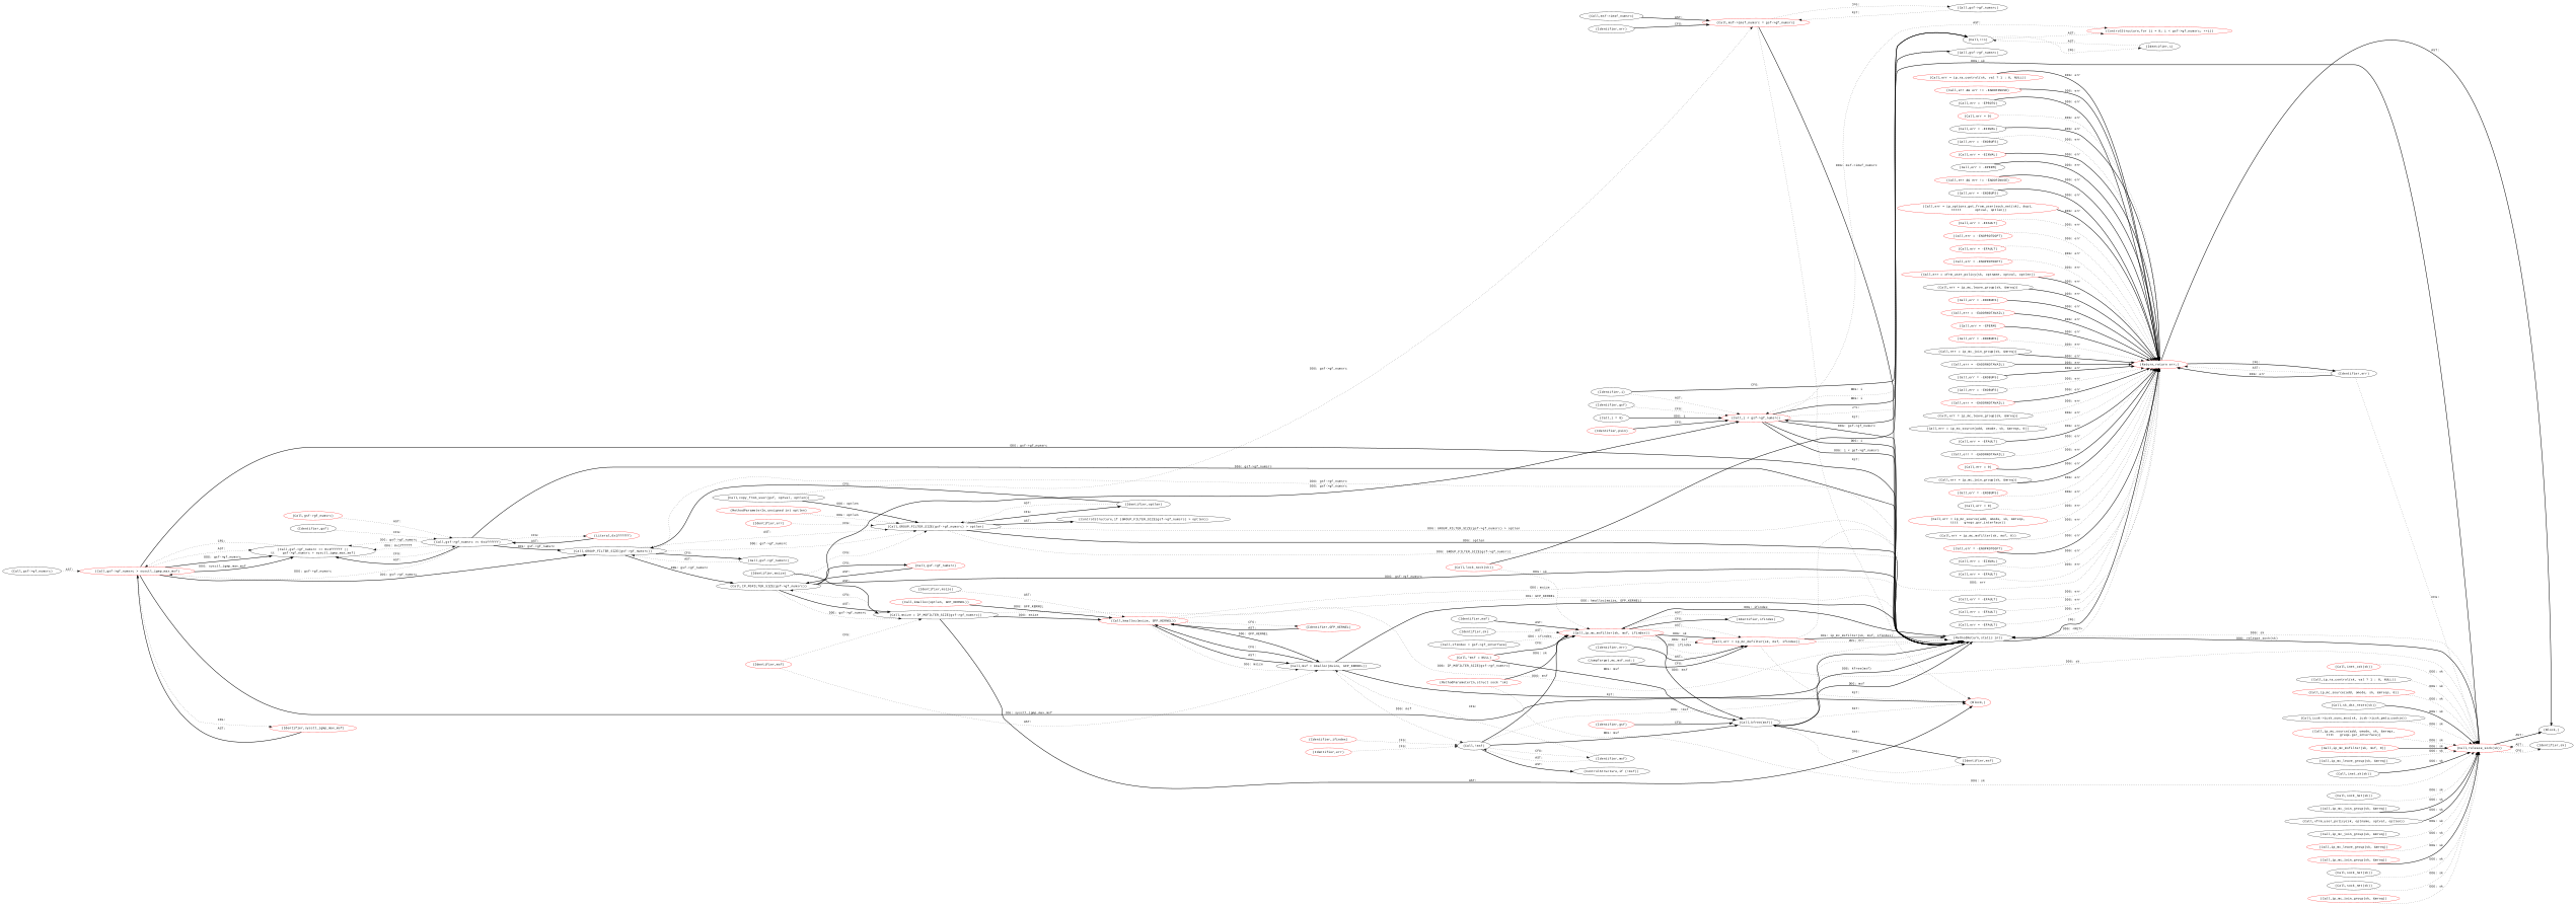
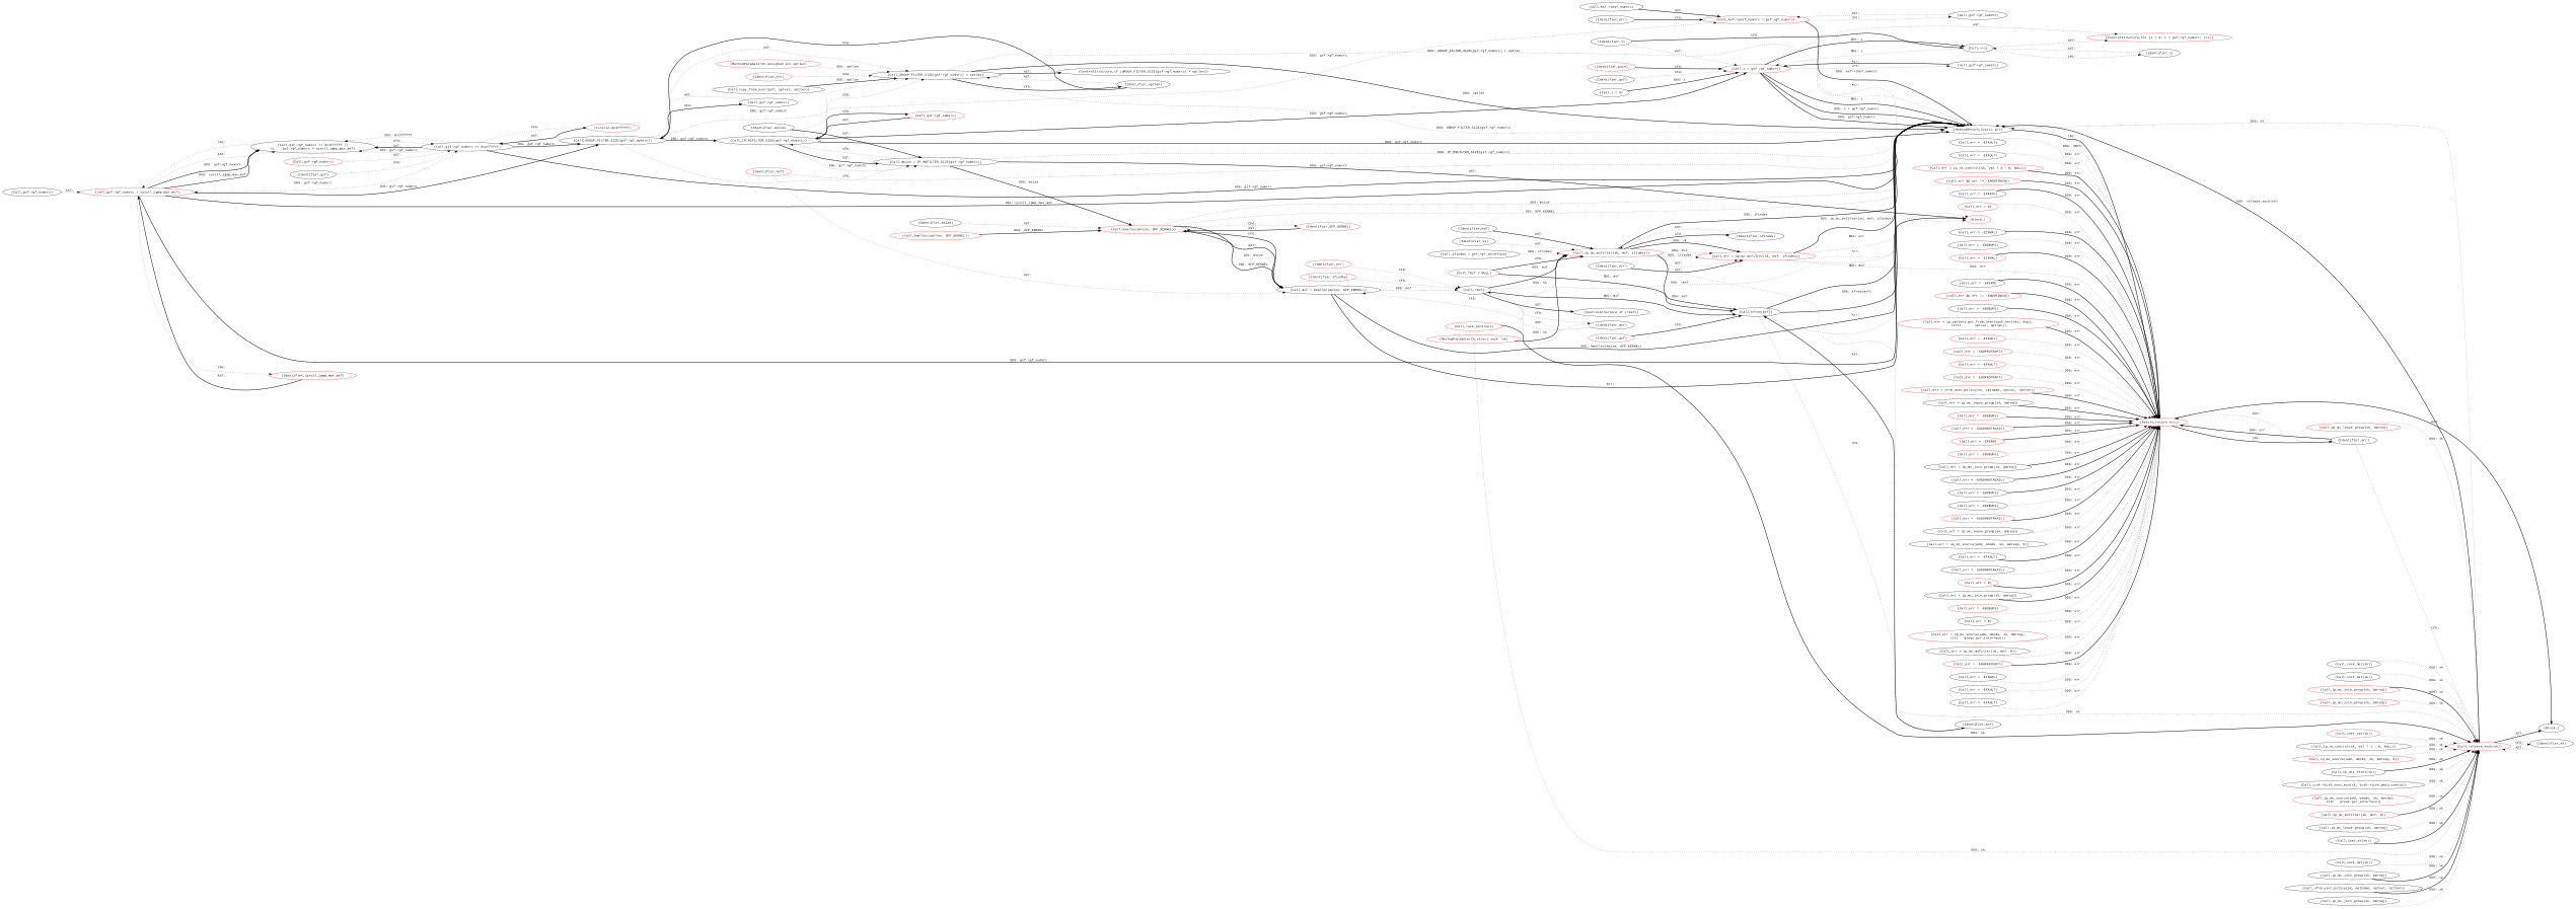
  digraph {
    fontname="Liberation Mono"
    rankdir=LR
    node [color=black fontname="Liberation Mono"]
    edge [fontname="Liberation Mono" style=dotted]
    n1 [label="(Call,GROUP_FILTER_SIZE(gsf->gf_numsrc))"]
    n2 [label="(Call,GROUP_FILTER_SIZE(gsf->gf_numsrc) > optlen)"]
    n3 [label="(Call,IP_MSFILTER_SIZE(gsf->gf_numsrc))"]
    n4 [label="(MethodReturn,static int)"]
    n5 [label="(Call,gsf->gf_numsrc)"]
    n6 [label="(Identifier,optlen)"]
    n7 [label="(ControlStructure,if (GROUP_FILTER_SIZE(gsf->gf_numsrc) > optlen))"]
    n8 [label="(Call,msize = IP_MSFILTER_SIZE(gsf->gf_numsrc))"]
    n9 [color=red label="(Call,msf->imsf_numsrc = gsf->gf_numsrc)"]
    n10 [color=red label="(Call,i < gsf->gf_numsrc)"]
    n11 [color=red label="(Call,gsf->gf_numsrc)"]
    n12 [color=red label="(Return,return err;)"]
    n13 [color=red label="(Call,gsf->gf_numsrc > sysctl_igmp_max_msf)"]
    n14 [label="(Call,gsf->gf_numsrc >= 0x1ffffff ||\n\t\t    gsf->gf_numsrc > sysctl_igmp_max_msf)"]
    n15 [color=red label="(Identifier,sysctl_igmp_max_msf)"]
    n16 [label="(Call,gsf->gf_numsrc >= 0x1ffffff)"]
    n17 [color=red label="(Literal,0x1ffffff)"]
    n18 [color=red label="(Call,kmalloc(msize, GFP_KERNEL))"]
    n19 [color=red label="(Block,)"]
    n20 [label="(Call,gsf->gf_numsrc)"]
    n21 [label="(Call,++i)"]
    n22 [color=red label="(ControlStructure,for (i = 0; i < gsf->gf_numsrc; ++i))"]
    n23 [label="(Call,gsf->gf_numsrc)"]
    n24 [label="(Call,msf = kmalloc(msize, GFP_KERNEL))"]
    n25 [color=red label="(Identifier,GFP_KERNEL)"]
    n26 [label="(Call,!msf)"]
    n27 [color=red label="(Call,ip_mc_msfilter(sk, msf, ifindex))"]
    n28 [label="(Call,kfree(msf))"]
    n29 [label="(Identifier,msf)"]
    n30 [label="(ControlStructure,if (!msf))"]
    n31 [color=red label="(Call,err = ip_mc_msfilter(sk, msf, ifindex))"]
    n32 [color=red label="(Call,release_sock(sk))"]
    n33 [label="(Identifier,ifindex)"]
    n34 [label="(Identifier,msf)"]
    n35 [label="(Block,)"]
    n36 [label="(Identifier,sk)"]
    n37 [label="(Identifier,err)"]
    n38 [label="(Identifier,i)"]
    n39 [color=red label="(Call,inet_csk(sk))"]
    n40 [label="(Call,err = -EPROTO)"]
    n41 [color=red label="(Identifier,gsf)"]
    n42 [color=red label="(Identifier,msf)"]
    n43 [label="(Call,ip_ra_control(sk, val ? 1 : 0, NULL))"]
    n44 [color=red label="(Call,ip_mc_source(add, omode, sk, &mreqs, 0))"]
    n45 [color=red label="(Call,err = 0)"]
    n46 [label="(Call,err = -EINVAL)"]
    n47 [label="(Call,err = -ENOBUFS)"]
    n48 [color=red label="(Call,err = -EINVAL)"]
    n49 [label="(Call,sk_dst_reset(sk))"]
    n50 [label="(Call,err = -EPERM)"]
    n51 [label="(Call,icsk->icsk_sync_mss(sk, icsk->icsk_pmtu_cookie))"]
    n52 [color=red label="(Identifier,err)"]
    n53 [label="(Call,i = 0)"]
    n54 [color=red label="(Call,err && err != -EADDRINUSE)"]
    n55 [label="(Call,err = -ENOBUFS)"]
    n56 [color=red label="(Call,err = ip_options_get_from_user(sock_net(sk), &opt,\n \t\t\t\t\t       optval, optlen))"]
    n57 [color=red label="(Call,err = -EFAULT)"]
    n58 [color=red label="(Call,err = -ENOPROTOOPT)"]
    n59 [color=red label="(Call,err = -EFAULT)"]
    n60 [label="(Call,msf->imsf_numsrc)"]
    n61 [color=red label="(Call,err = -ENOPROTOOPT)"]
    n62 [color=red label="(Call,err = xfrm_user_policy(sk, optname, optval, optlen))"]
    n63 [label="(Call,err = ip_mc_leave_group(sk, &mreq))"]
    n64 [color=red label="(Call,ip_mc_source(add, omode, sk, &mreqs,\n\t\t\t\t   greqs.gsr_interface))"]
    n65 [label="(Identifier,err)"]
    n66 [color=red label="(Call,err = -ENOBUFS)"]
    n67 [color=red label="(Call,ip_mc_msfilter(sk, msf, 0))"]
    n68 [label="(Call,ip_mc_leave_group(sk, &mreq))"]
    n69 [label="(Call,inet_sk(sk))"]
    n70 [color=red label="(Call,err = -EADDRNOTAVAIL)"]
    n71 [color=red label="(Call,err = -EPERM)"]
    n72 [color=red label="(Call,err = -ENOBUFS)"]
    n73 [label="(Call,err = ip_mc_join_group(sk, &mreq))"]
    n74 [label="(Identifier,sk)"]
    n75 [color=red label="(MethodParameterIn,struct sock *sk)"]
    n76 [label="(Call,err = -EADDRNOTAVAIL)"]
    n77 [label="(Identifier,err)"]
    n78 [label="(Call,copy_from_user(gsf, optval, optlen))"]
    n79 [label="(Call,err = -ENOBUFS)"]
    n80 [label="(Identifier,msize)"]
    n81 [label="(Call,err = -ENOBUFS)"]
    n82 [label="(Identifier,msize)"]
    n83 [color=red label="(Call,err = -EADDRNOTAVAIL)"]
    n84 [label="(Call,err = ip_mc_leave_group(sk, &mreq))"]
    n85 [label="(Call,sock_net(sk))"]
    n86 [label="(Call,err = ip_mc_source(add, omode, sk, &mreqs, 0))"]
    n87 [label="(Call,ip_mc_join_group(sk, &mreq))"]
    n88 [label="(Call,gsf->gf_numsrc)"]
    n89 [label="(Identifier,i)"]
    n90 [label="(Call,err = -EFAULT)"]
    n91 [color=red label="(MethodParameterIn,unsigned int optlen)"]
    n92 [label="(Call,xfrm_user_policy(sk, optname, optval, optlen))"]
    n93 [color=red label="(Call,kmalloc(optlen, GFP_KERNEL))"]
    n94 [label="(Call,err = -EADDRNOTAVAIL)"]
    n95 [color=red label="(Identifier,ifindex)"]
    n96 [color=red label="(Call,err = 0)"]
    n97 [label="(Identifier,gsf)"]
-   n98 [label="(JumpTarget,mc_msf_out:)"]
    n99 [color=red label="(Call,*msf = NULL)"]
    n100 [color=red label="(Call,gsf->gf_numsrc)"]
    n101 [label="(Call,ip_mc_join_group(sk, &mreq))"]
    n102 [color=red label="(Call,ip_mc_leave_group(sk, &mreq))"]
    n103 [color=red label="(Call,ip_mc_join_group(sk, &mreq))"]
    n104 [label="(Call,err = ip_mc_join_group(sk, &mreq))"]
    n105 [color=red label="(Call,err = -ENOBUFS)"]
    n106 [label="(Call,sock_net(sk))"]
    n107 [label="(Call,err = 0)"]
    n108 [color=red label="(Call,err = ip_mc_source(add, omode, sk, &mreqs,\n\t\t\t\t   greqs.gsr_interface))"]
    n109 [label="(Call,sock_net(sk))"]
    n110 [label="(Call,ifindex = gsf->gf_interface)"]
    n111 [color=red label="(Identifier,err)"]
    n112 [label="(Call,err = ip_mc_msfilter(sk, msf, 0))"]
    n113 [color=red label="(Call,err = -ENOPROTOOPT)"]
    n114 [color=red label="(Call,ip_mc_join_group(sk, &mreq))"]
    n115 [color=red label="(Identifier,psin)"]
    n116 [label="(Call,err = -EINVAL)"]
    n117 [label="(Call,err = -EFAULT)"]
    n118 [label="(Call,err = -EFAULT)"]
    n119 [label="(Call,err = -EFAULT)"]
    n120 [label="(Identifier,gsf)"]
    n121 [label="(Call,err = -EFAULT)"]
    n122 [color=red label="(Call,lock_sock(sk))"]
    n123 [color=red label="(Call,err = ip_ra_control(sk, val ? 1 : 0, NULL))"]
    n124 [color=red label="(Call,err && err != -EADDRINUSE)"]
    n125 [label="(Identifier,msf)"]
    n1 -> n2 [label="AST: "]
    n1 -> n2 [label="DDG: gsf->gf_numsrc"]
    n1 -> n3 [label="DDG: gsf->gf_numsrc" style=bold]
    n1 -> n4 [label="DDG: gsf->gf_numsrc"]
    n1 -> n5 [label="CFG: " style=bold]
    n2 -> n4 [label="DDG: GROUP_FILTER_SIZE(gsf->gf_numsrc)"]
    n2 -> n4 [label="DDG: GROUP_FILTER_SIZE(gsf->gf_numsrc) > optlen"]
    n2 -> n4 [label="DDG: optlen" style=bold]
    n2 -> n6 [label="CFG: " style=bold]
    n2 -> n7 [label="AST: " style=bold]
    n3 -> n4 [label="DDG: gsf->gf_numsrc" style=bold]
    n3 -> n8 [label="AST: " style=bold]
    n3 -> n8 [label="DDG: gsf->gf_numsrc"]
-   n78 -> n9 [label="DDG: gsf->gf_numsrc"]
+   n3 -> n9 [label="DDG: gsf->gf_numsrc"]
    n3 -> n10 [label="DDG: gsf->gf_numsrc" style=bold]
    n3 -> n11 [label="CFG: " style=bold]
    n4 -> n12 [label="CFG: " style=bold]
    n5 -> n1 [label="AST: "]
    n6 -> n1 [label="CFG: " style=bold]
    n6 -> n2 [label="AST: "]
    n8 -> n3 [label="CFG: "]
    n8 -> n4 [label="DDG: IP_MSFILTER_SIZE(gsf->gf_numsrc)"]
    n8 -> n18 [label="DDG: msize" style=bold]
    n8 -> n19 [label="AST: " style=bold]
    n9 -> n4 [label="DDG: msf->imsf_numsrc" style=bold]
    n9 -> n19 [label="AST: "]
    n9 -> n20 [label="CFG: "]
    n10 -> n4 [label="DDG: gsf->gf_numsrc" style=bold]
    n10 -> n4 [label="DDG: i" style=bold]
    n10 -> n4 [label="DDG: i < gsf->gf_numsrc" style=bold]
    n10 -> n21 [label="DDG: i" style=bold]
    n10 -> n22 [label="AST: "]
    n10 -> n23 [label="CFG: "]
    n11 -> n3 [label="AST: " style=bold]
    n12 -> n4 [label="DDG: <RET>"]
    n12 -> n35 [label="AST: " style=bold]
    n12 -> n37 [label="CFG: " style=bold]
    n13 -> n1 [label="DDG: gsf->gf_numsrc" style=bold]
    n13 -> n4 [label="DDG: sysctl_igmp_max_msf" style=bold]
    n13 -> n4 [label="DDG: gsf->gf_numsrc" style=bold]
    n13 -> n14 [label="AST: "]
    n13 -> n14 [label="DDG: gsf->gf_numsrc" style=bold]
    n13 -> n14 [label="DDG: sysctl_igmp_max_msf" style=bold]
    n13 -> n15 [label="CFG: "]
    n14 -> n13 [label="CFG: "]
    n14 -> n16 [label="CFG: "]
    n15 -> n13 [label="AST: " style=bold]
    n16 -> n1 [label="DDG: gsf->gf_numsrc" style=bold]
    n16 -> n4 [label="DDG: gsf->gf_numsrc" style=bold]
    n16 -> n13 [label="DDG: gsf->gf_numsrc"]
    n16 -> n14 [label="AST: " style=bold]
    n16 -> n14 [label="DDG: gsf->gf_numsrc"]
    n16 -> n14 [label="DDG: 0x1ffffff"]
    n16 -> n17 [label="CFG: "]
    n17 -> n16 [label="AST: " style=bold]
    n18 -> n4 [label="DDG: msize"]
    n18 -> n4 [label="DDG: GFP_KERNEL"]
    n18 -> n24 [label="AST: " style=bold]
    n18 -> n24 [label="DDG: msize"]
    n18 -> n24 [label="DDG: GFP_KERNEL" style=bold]
    n18 -> n25 [label="CFG: "]
    n20 -> n9 [label="AST: "]
    n21 -> n10 [label="DDG: i"]
    n21 -> n22 [label="AST: "]
    n21 -> n38 [label="CFG: "]
    n23 -> n10 [label="AST: " style=bold]
    n24 -> n4 [label="DDG: kmalloc(msize, GFP_KERNEL)" style=bold]
    n24 -> n18 [label="CFG: " style=bold]
    n24 -> n19 [label="AST: " style=bold]
    n24 -> n26 [label="DDG: msf"]
    n25 -> n18 [label="AST: " style=bold]
    n26 -> n4 [label="DDG: !msf"]
    n26 -> n27 [label="DDG: msf" style=bold]
    n26 -> n28 [label="DDG: msf" style=bold]
    n26 -> n29 [label="CFG: "]
    n26 -> n30 [label="AST: " style=bold]
    n27 -> n4 [label="DDG: ifindex" style=bold]
    n27 -> n28 [label="DDG: msf" style=bold]
    n27 -> n31 [label="AST: "]
    n27 -> n31 [label="DDG: sk" style=bold]
    n27 -> n31 [label="DDG: msf"]
    n27 -> n31 [label="DDG: ifindex"]
    n27 -> n32 [label="DDG: sk"]
    n27 -> n33 [label="CFG: " style=bold]
    n28 -> n4 [label="DDG: kfree(msf)" style=bold]
    n28 -> n4 [label="DDG: msf" style=bold]
    n28 -> n19 [label="AST: "]
    n28 -> n34 [label="CFG: "]
    n29 -> n24 [label="CFG: "]
    n29 -> n26 [label="AST: "]
    n31 -> n4 [label="DDG: err"]
    n31 -> n4 [label="DDG: ip_mc_msfilter(sk, msf, ifindex)" style=bold]
    n31 -> n12 [label="DDG: err"]
    n31 -> n19 [label="AST: "]
    n32 -> n4 [label="DDG: sk"]
    n32 -> n4 [label="DDG: release_sock(sk)" style=bold]
    n32 -> n35 [label="AST: " style=bold]
    n32 -> n36 [label="CFG: "]
    n33 -> n27 [label="AST: "]
    n34 -> n28 [label="AST: " style=bold]
    n36 -> n32 [label="AST: "]
    n37 -> n12 [label="AST: "]
    n37 -> n12 [label="DDG: err" style=bold]
    n37 -> n32 [label="CFG: "]
    n38 -> n21 [label="AST: "]
    n39 -> n32 [label="DDG: sk"]
    n40 -> n12 [label="DDG: err" style=bold]
    n41 -> n28 [label="CFG: " style=bold]
    n42 -> n8 [label="CFG: "]
    n42 -> n24 [label="AST: "]
    n43 -> n32 [label="DDG: sk"]
    n44 -> n32 [label="DDG: sk"]
    n45 -> n12 [label="DDG: err"]
    n46 -> n12 [label="DDG: err" style=bold]
    n47 -> n12 [label="DDG: err"]
    n48 -> n12 [label="DDG: err" style=bold]
    n49 -> n32 [label="DDG: sk" style=bold]
    n50 -> n12 [label="DDG: err" style=bold]
    n51 -> n32 [label="DDG: sk"]
    n52 -> n26 [label="CFG: "]
    n53 -> n10 [label="DDG: i" style=bold]
    n54 -> n12 [label="DDG: err" style=bold]
    n55 -> n12 [label="DDG: err" style=bold]
    n56 -> n12 [label="DDG: err" style=bold]
    n57 -> n12 [label="DDG: err"]
    n58 -> n12 [label="DDG: err"]
    n59 -> n12 [label="DDG: err"]
    n60 -> n9 [label="AST: " style=bold]
    n61 -> n12 [label="DDG: err"]
    n62 -> n12 [label="DDG: err" style=bold]
    n63 -> n12 [label="DDG: err" style=bold]
    n64 -> n32 [label="DDG: sk"]
    n65 -> n31 [label="AST: " style=bold]
    n66 -> n12 [label="DDG: err" style=bold]
    n67 -> n32 [label="DDG: sk" style=bold]
    n68 -> n32 [label="DDG: sk"]
    n69 -> n32 [label="DDG: sk" style=bold]
    n70 -> n12 [label="DDG: err" style=bold]
    n71 -> n12 [label="DDG: err" style=bold]
    n72 -> n12 [label="DDG: err"]
    n73 -> n12 [label="DDG: err" style=bold]
    n74 -> n27 [label="AST: "]
    n75 -> n27 [label="DDG: sk" style=bold]
    n75 -> n32 [label="DDG: sk"]
    n76 -> n12 [label="DDG: err" style=bold]
    n77 -> n9 [label="CFG: " style=bold]
    n78 -> n2 [label="DDG: optlen" style=bold]
    n79 -> n12 [label="DDG: err" style=bold]
    n80 -> n2 [label="CFG: "]
    n80 -> n8 [label="AST: " style=bold]
    n81 -> n12 [label="DDG: err"]
    n82 -> n18 [label="AST: "]
    n83 -> n12 [label="DDG: err" style=bold]
    n84 -> n12 [label="DDG: err"]
    n85 -> n32 [label="DDG: sk"]
    n86 -> n12 [label="DDG: err"]
    n87 -> n32 [label="DDG: sk" style=bold]
    n88 -> n13 [label="AST: "]
    n89 -> n10 [label="AST: "]
    n89 -> n21 [label="CFG: " style=bold]
    n90 -> n12 [label="DDG: err" style=bold]
    n91 -> n2 [label="DDG: optlen"]
    n92 -> n32 [label="DDG: sk" style=bold]
    n93 -> n18 [label="DDG: GFP_KERNEL" style=bold]
    n94 -> n12 [label="DDG: err"]
    n95 -> n26 [label="CFG: "]
    n96 -> n12 [label="DDG: err" style=bold]
    n97 -> n10 [label="CFG: "]
-   n98 -> n31 [label="CFG: " style=bold]
    n99 -> n27 [label="CFG: " style=bold]
    n99 -> n28 [label="DDG: msf" style=bold]
    n100 -> n16 [label="AST: "]
    n101 -> n32 [label="DDG: sk"]
    n102 -> n32 [label="DDG: sk"]
    n103 -> n32 [label="DDG: sk" style=bold]
    n104 -> n12 [label="DDG: err" style=bold]
    n105 -> n12 [label="DDG: err"]
    n106 -> n32 [label="DDG: sk"]
    n107 -> n12 [label="DDG: err"]
    n108 -> n12 [label="DDG: err"]
    n109 -> n32 [label="DDG: sk"]
    n110 -> n27 [label="DDG: ifindex"]
    n111 -> n2 [label="CFG: "]
    n112 -> n12 [label="DDG: err"]
    n113 -> n12 [label="DDG: err" style=bold]
    n114 -> n32 [label="DDG: sk"]
    n115 -> n10 [label="CFG: " style=bold]
    n116 -> n12 [label="DDG: err"]
    n117 -> n12 [label="DDG: err"]
    n118 -> n12 [label="DDG: err"]
    n119 -> n12 [label="DDG: err"]
    n120 -> n16 [label="CFG: "]
    n121 -> n12 [label="DDG: err"]
    n122 -> n27 [label="DDG: sk"]
    n122 -> n32 [label="DDG: sk" style=bold]
    n123 -> n12 [label="DDG: err" style=bold]
    n124 -> n12 [label="DDG: err" style=bold]
    n125 -> n27 [label="AST: " style=bold]
  }
